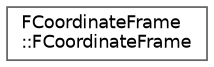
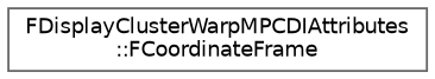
  digraph {
    rankdir=LR
-   n1 [color=grey40 fillcolor=white fontname=Helvetica fontsize=10 height=0.2 label="FCoordinateFrame\l::FCoordinateFrame" shape=box style=filled width=0.4]
+   n1 [color=grey40 fillcolor=white fontname=Helvetica fontsize=10 height=0.2 label="FDisplayClusterWarpMPCDIAttributes\l::FCoordinateFrame" shape=box style=filled width=0.4]
  }
